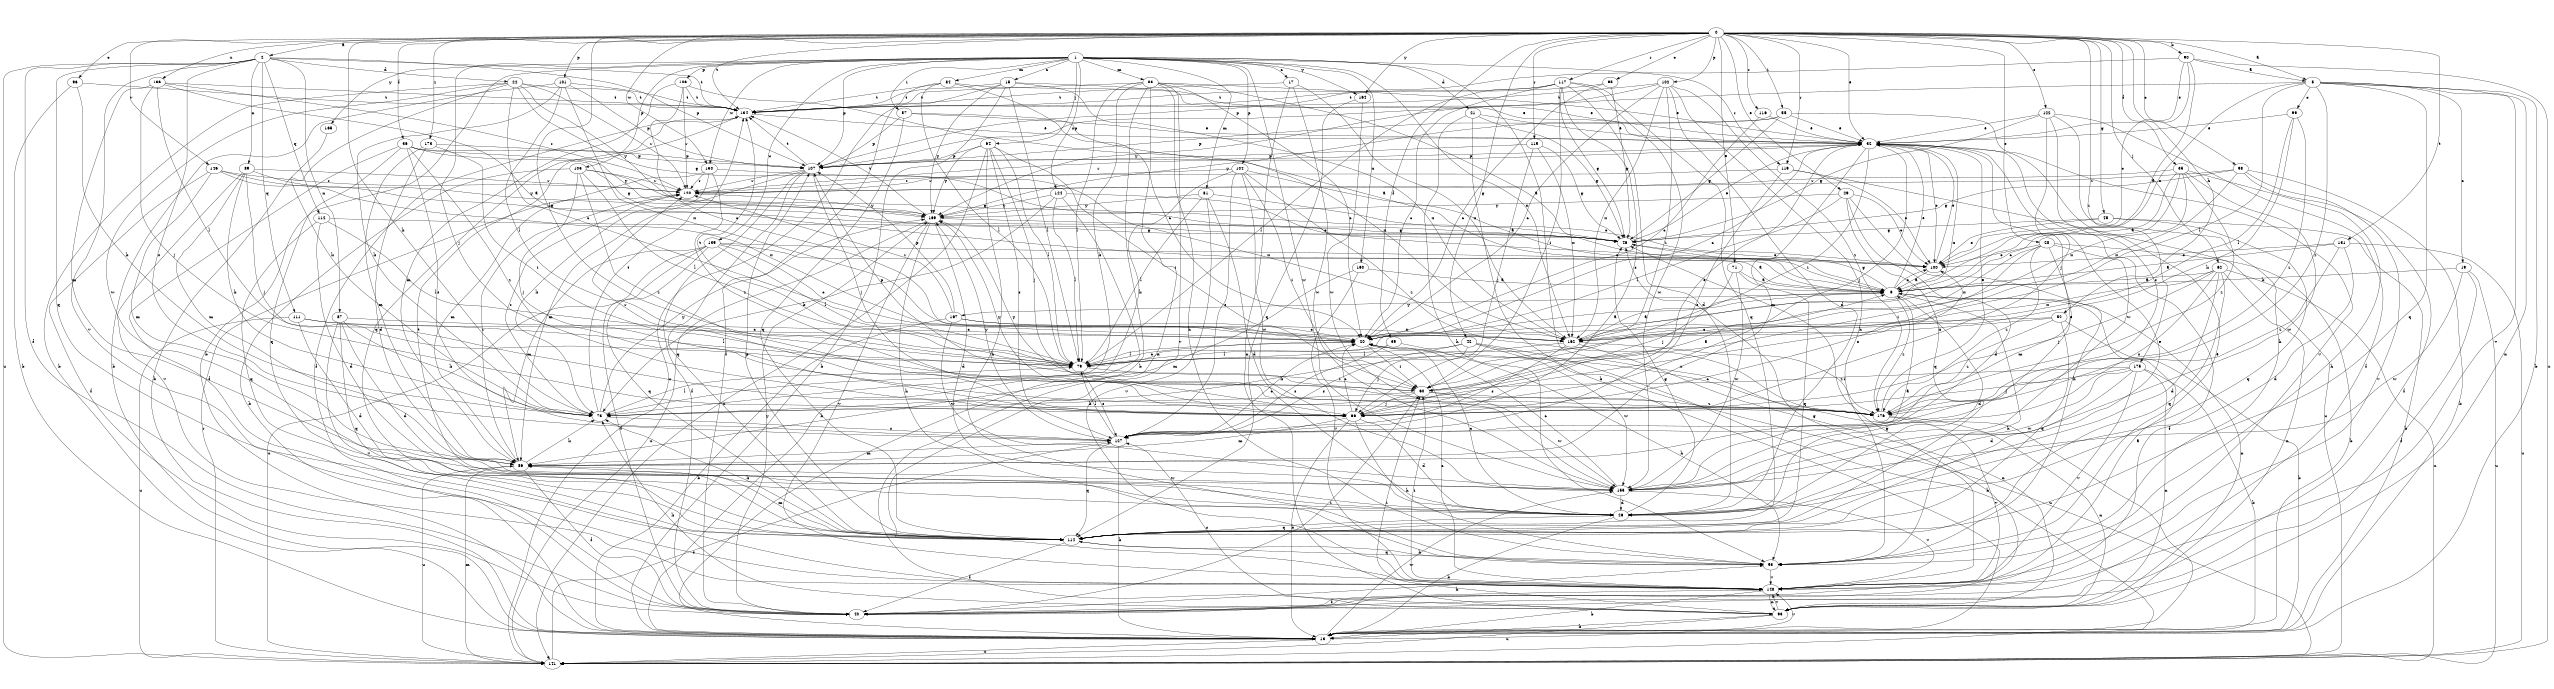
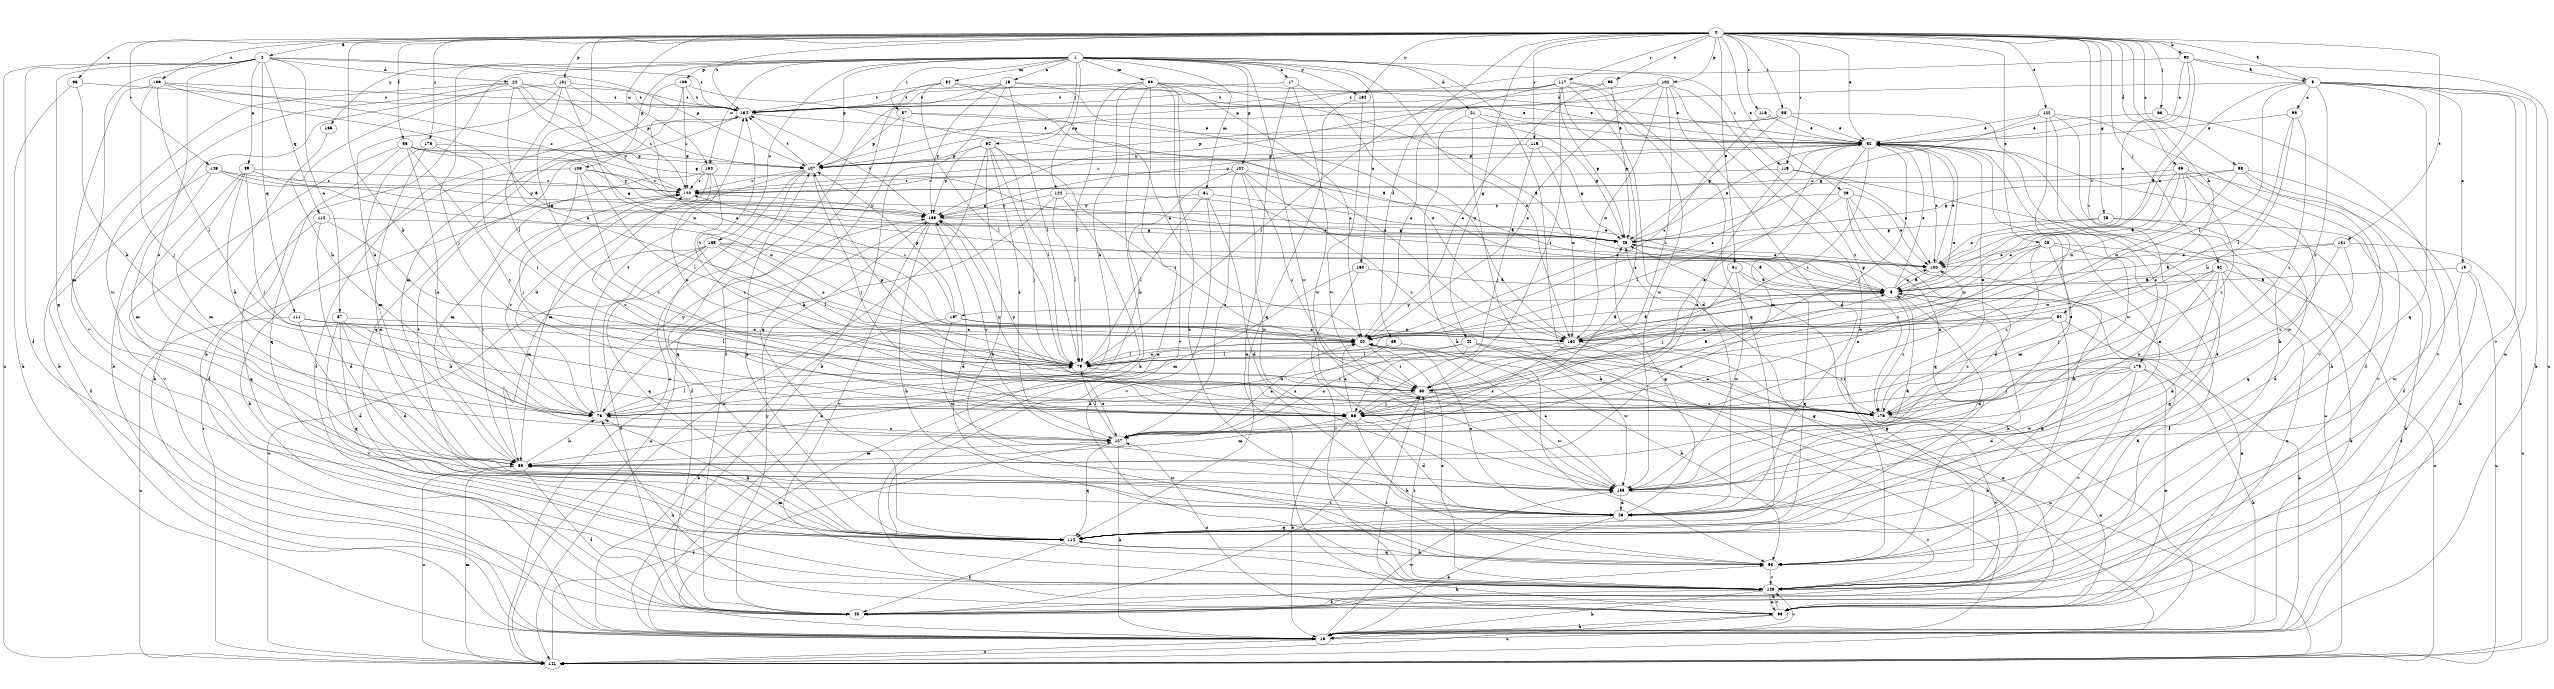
  strict digraph {
    0
    2
    5
    n4 [label=90]
    28
    29
-   31 [label=71]
+   31
    32
    35
    36
    39
    42
    45
    52
    55
    62
+   63
    73
    79
    95
    96
    98
    101
    102
    115
    116
    117
    119
    122
    131
    134
    136
    146
    150
    164
    173
    175
    107
    141
    22
    40
    87
    89
    111
    112
    114
    127
    148
    13
    19
    93
    99
    100
    176
    6
    60
    162
    86
    26
    53
    169
    66
    155
    20
    120
    46
    1
    15
    17
    21
    57
    64
    81
    83
    84
    104
    105
    106
    124
    139
    160
    165
    167
    0 -> 2 [label=a]
    0 -> 5 [label=a]
    0 -> n4 [label=b]
    0 -> 28 [label=e]
    0 -> 29 [label=e]
    0 -> 31 [label=e]
    0 -> 32 [label=e]
    0 -> 35 [label=f]
    0 -> 36 [label=f]
    0 -> 39 [label=f]
    0 -> 42 [label=g]
    0 -> 45 [label=g]
    0 -> 52 [label=h]
    0 -> 55 [label=i]
    0 -> 62 [label=j]
+   0 -> 63 [label=j]
    0 -> 73 [label=k]
    0 -> 79 [label=l]
    0 -> 95 [label=o]
    0 -> 96 [label=o]
    0 -> 98 [label=o]
    0 -> 101 [label=p]
    0 -> 102 [label=p]
    0 -> 115 [label=r]
    0 -> 116 [label=r]
    0 -> 117 [label=r]
    0 -> 119 [label=r]
    0 -> 122 [label=s]
    0 -> 131 [label=t]
    0 -> 134 [label=t]
    0 -> 136 [label=u]
    0 -> 146 [label=v]
    0 -> 150 [label=w]
    0 -> 164 [label=y]
    0 -> 173 [label=z]
    0 -> 175 [label=z]
    2 -> 134 [label=t]
    2 -> 107 [label=p]
    2 -> 141 [label=u]
    2 -> 22 [label=d]
    2 -> 40 [label=f]
    2 -> 87 [label=n]
    2 -> 89 [label=n]
    2 -> 111 [label=q]
    2 -> 112 [label=q]
    2 -> 114 [label=q]
    2 -> 127 [label=s]
    2 -> 148 [label=v]
    5 -> 79 [label=l]
    5 -> 107 [label=p]
    5 -> 114 [label=q]
    5 -> 148 [label=v]
    5 -> 13 [label=b]
    5 -> 19 [label=c]
    5 -> 93 [label=n]
    5 -> 99 [label=o]
    5 -> 100 [label=o]
    5 -> 176 [label=z]
    n4 -> 5 [label=a]
    n4 -> 32 [label=e]
    n4 -> 107 [label=p]
    n4 -> 141 [label=u]
    n4 -> 100 [label=o]
    n4 -> 6 [label=a]
    28 -> 40 [label=f]
    28 -> 13 [label=b]
    28 -> 100 [label=o]
    28 -> 176 [label=z]
    28 -> 60 [label=i]
    28 -> 162 [label=x]
    28 -> 86 [label=m]
    29 -> 79 [label=l]
    29 -> 114 [label=q]
    29 -> 100 [label=o]
    29 -> 26 [label=d]
    29 -> 53 [label=h]
    29 -> 169 [label=y]
    31 -> 114 [label=q]
    31 -> 6 [label=a]
    31 -> 66 [label=j]
    31 -> 155 [label=w]
    32 -> 107 [label=p]
    32 -> 100 [label=o]
    32 -> 60 [label=i]
    32 -> 162 [label=x]
    32 -> 86 [label=m]
    32 -> 66 [label=j]
    32 -> 155 [label=w]
    32 -> 20 [label=c]
    32 -> 120 [label=r]
    35 -> 176 [label=z]
    35 -> 6 [label=a]
    35 -> 162 [label=x]
    35 -> 53 [label=h]
    35 -> 155 [label=w]
    35 -> 20 [label=c]
    35 -> 120 [label=r]
    36 -> 107 [label=p]
    36 -> 40 [label=f]
    36 -> 114 [label=q]
    36 -> 127 [label=s]
    36 -> 176 [label=z]
    36 -> 169 [label=y]
    36 -> 46 [label=g]
    39 -> 79 [label=l]
    39 -> 127 [label=s]
    39 -> 53 [label=h]
    42 -> 79 [label=l]
    42 -> 141 [label=u]
    42 -> 127 [label=s]
    42 -> 13 [label=b]
    42 -> 66 [label=j]
    42 -> 155 [label=w]
    45 -> 114 [label=q]
    45 -> 13 [label=b]
    45 -> 100 [label=o]
    45 -> 46 [label=g]
    52 -> 114 [label=q]
    52 -> 13 [label=b]
    52 -> 176 [label=z]
    52 -> 162 [label=x]
    52 -> 20 [label=c]
    55 -> 32 [label=e]
    55 -> 107 [label=p]
    55 -> 148 [label=v]
    55 -> 169 [label=y]
    55 -> 46 [label=g]
    62 -> 141 [label=u]
    62 -> 114 [label=q]
    62 -> 127 [label=s]
    62 -> 93 [label=n]
    62 -> 6 [label=a]
    62 -> 162 [label=x]
    62 -> 26 [label=d]
    62 -> 66 [label=j]
+   63 -> 32 [label=e]
+   63 -> 148 [label=v]
    73 -> 79 [label=l]
    73 -> 134 [label=t]
    73 -> 127 [label=s]
    73 -> 169 [label=y]
    73 -> 120 [label=r]
    79 -> 134 [label=t]
    79 -> 127 [label=s]
    79 -> 60 [label=i]
    79 -> 20 [label=c]
    95 -> 134 [label=t]
    95 -> 20 [label=c]
    95 -> 46 [label=g]
    96 -> 73 [label=k]
    96 -> 134 [label=t]
    96 -> 13 [label=b]
    98 -> 40 [label=f]
    98 -> 148 [label=v]
    98 -> 13 [label=b]
    98 -> 162 [label=x]
    98 -> 120 [label=r]
    98 -> 46 [label=g]
    101 -> 73 [label=k]
    101 -> 79 [label=l]
    101 -> 134 [label=t]
    101 -> 107 [label=p]
    101 -> 13 [label=b]
    101 -> 162 [label=x]
    102 -> 134 [label=t]
    102 -> 176 [label=z]
    102 -> 60 [label=i]
    102 -> 162 [label=x]
    102 -> 26 [label=d]
    102 -> 53 [label=h]
    102 -> 169 [label=y]
    102 -> 20 [label=c]
    115 -> 107 [label=p]
    115 -> 162 [label=x]
    115 -> 66 [label=j]
    115 -> 46 [label=g]
    116 -> 32 [label=e]
    116 -> 20 [label=c]
    117 -> 79 [label=l]
    117 -> 134 [label=t]
    117 -> 114 [label=q]
    117 -> 127 [label=s]
    117 -> 60 [label=i]
    117 -> 26 [label=d]
    117 -> 155 [label=w]
    117 -> 20 [label=c]
    117 -> 46 [label=g]
    119 -> 141 [label=u]
    119 -> 127 [label=s]
    119 -> 100 [label=o]
    119 -> 120 [label=r]
    122 -> 32 [label=e]
    122 -> 40 [label=f]
    122 -> 127 [label=s]
    122 -> 53 [label=h]
    122 -> 66 [label=j]
    122 -> 46 [label=g]
    131 -> 141 [label=u]
    131 -> 100 [label=o]
    131 -> 176 [label=z]
    131 -> 6 [label=a]
    131 -> 26 [label=d]
    134 -> 32 [label=e]
    134 -> 40 [label=f]
    134 -> 114 [label=q]
    136 -> 79 [label=l]
    136 -> 134 [label=t]
    136 -> 6 [label=a]
    136 -> 86 [label=m]
    136 -> 66 [label=j]
    136 -> 120 [label=r]
    146 -> 40 [label=f]
    146 -> 162 [label=x]
    146 -> 86 [label=m]
    146 -> 120 [label=r]
    146 -> 46 [label=g]
    150 -> 73 [label=k]
    150 -> 176 [label=z]
-   150 -> 162 [label=x]
+   150 -> 60 [label=x]
    150 -> 86 [label=m]
    150 -> 120 [label=r]
    164 -> 114 [label=q]
    164 -> 155 [label=w]
    173 -> 107 [label=p]
    173 -> 60 [label=i]
    173 -> 86 [label=m]
    173 -> 26 [label=d]
    175 -> 148 [label=v]
    175 -> 13 [label=b]
    175 -> 93 [label=n]
    175 -> 60 [label=i]
    175 -> 26 [label=d]
    175 -> 66 [label=j]
    175 -> 155 [label=w]
    107 -> 134 [label=t]
    107 -> 40 [label=f]
    107 -> 114 [label=q]
    107 -> 86 [label=m]
    107 -> 66 [label=j]
    107 -> 120 [label=r]
    141 -> 127 [label=s]
    141 -> 86 [label=m]
    141 -> 120 [label=r]
    22 -> 73 [label=k]
    22 -> 134 [label=t]
    22 -> 13 [label=b]
    22 -> 169 [label=y]
    22 -> 155 [label=w]
    22 -> 20 [label=c]
    22 -> 120 [label=r]
    22 -> 46 [label=g]
    40 -> 60 [label=i]
    40 -> 53 [label=h]
    40 -> 169 [label=y]
    40 -> 46 [label=g]
    87 -> 73 [label=k]
    87 -> 114 [label=q]
    87 -> 148 [label=v]
    87 -> 26 [label=d]
    87 -> 20 [label=c]
    89 -> 73 [label=k]
    89 -> 148 [label=v]
    89 -> 86 [label=m]
    89 -> 169 [label=y]
    89 -> 66 [label=j]
    89 -> 120 [label=r]
    111 -> 79 [label=l]
    111 -> 141 [label=u]
    111 -> 26 [label=d]
    111 -> 20 [label=c]
    112 -> 79 [label=l]
    112 -> 114 [label=q]
    112 -> 26 [label=d]
    112 -> 46 [label=g]
    114 -> 32 [label=e]
    114 -> 73 [label=k]
    114 -> 134 [label=t]
    114 -> 107 [label=p]
    114 -> 40 [label=f]
    114 -> 86 [label=m]
    114 -> 53 [label=h]
    127 -> 79 [label=l]
    127 -> 114 [label=q]
    127 -> 13 [label=b]
    127 -> 86 [label=m]
    127 -> 169 [label=y]
    127 -> 20 [label=c]
    148 -> 40 [label=f]
    148 -> 13 [label=b]
    148 -> 93 [label=n]
    148 -> 6 [label=a]
    148 -> 60 [label=i]
    148 -> 20 [label=c]
    148 -> 46 [label=g]
    13 -> 141 [label=u]
    13 -> 148 [label=v]
    13 -> 155 [label=w]
    19 -> 141 [label=u]
    19 -> 40 [label=f]
-   19 -> 6 [label=k]
+   19 -> 6 [label=a]
    19 -> 155 [label=w]
    93 -> 73 [label=k]
    93 -> 141 [label=u]
    93 -> 127 [label=s]
    93 -> 148 [label=v]
    93 -> 13 [label=b]
    93 -> 60 [label=i]
    99 -> 32 [label=e]
    99 -> 73 [label=k]
    99 -> 79 [label=l]
    99 -> 176 [label=z]
    100 -> 32 [label=e]
    100 -> 6 [label=a]
    176 -> 32 [label=e]
    176 -> 148 [label=v]
    176 -> 93 [label=n]
    176 -> 169 [label=y]
    176 -> 20 [label=c]
    6 -> 32 [label=e]
    6 -> 93 [label=n]
    6 -> 100 [label=o]
    6 -> 176 [label=z]
    6 -> 26 [label=d]
    6 -> 53 [label=h]
    6 -> 46 [label=g]
    6 -> 167 [label=y]
    60 -> 73 [label=k]
    60 -> 107 [label=p]
    60 -> 176 [label=z]
    60 -> 6 [label=a]
    60 -> 66 [label=j]
    60 -> 155 [label=w]
    162 -> 73 [label=k]
    162 -> 127 [label=s]
    162 -> 93 [label=n]
    162 -> 176 [label=z]
    162 -> 6 [label=a]
    86 -> 73 [label=k]
    86 -> 141 [label=u]
    86 -> 40 [label=f]
    86 -> 155 [label=w]
    86 -> 120 [label=r]
    26 -> 114 [label=q]
    26 -> 13 [label=b]
    26 -> 20 [label=c]
    26 -> 46 [label=g]
    53 -> 32 [label=e]
    53 -> 114 [label=q]
    53 -> 148 [label=v]
    169 -> 134 [label=t]
    169 -> 141 [label=u]
    169 -> 148 [label=v]
    169 -> 26 [label=d]
    169 -> 53 [label=h]
    169 -> 46 [label=g]
    66 -> 32 [label=e]
    66 -> 13 [label=b]
    66 -> 100 [label=o]
    66 -> 86 [label=m]
    66 -> 26 [label=d]
    66 -> 53 [label=h]
    66 -> 169 [label=y]
    66 -> 20 [label=c]
    66 -> 120 [label=r]
    155 -> 32 [label=e]
    155 -> 148 [label=v]
    155 -> 6 [label=a]
    155 -> 26 [label=d]
    155 -> 20 [label=c]
    20 -> 79 [label=l]
    20 -> 6 [label=a]
    20 -> 60 [label=i]
    120 -> 169 [label=y]
    46 -> 32 [label=e]
    46 -> 100 [label=o]
    1 -> 119 [label=r]
    1 -> 150 [label=w]
    1 -> 164 [label=y]
    1 -> 107 [label=p]
    1 -> 141 [label=u]
    1 -> 13 [label=b]
    1 -> 162 [label=x]
    1 -> 66 [label=j]
    1 -> 155 [label=w]
    1 -> 15 [label=c]
    1 -> 17 [label=c]
    1 -> 21 [label=d]
    1 -> 57 [label=i]
    1 -> 64 [label=j]
    1 -> 81 [label=m]
    1 -> 83 [label=m]
    1 -> 84 [label=m]
    1 -> 104 [label=p]
    1 -> 105 [label=p]
    1 -> 106 [label=p]
    1 -> 124 [label=s]
    1 -> 139 [label=u]
    1 -> 160 [label=x]
    1 -> 165 [label=y]
    15 -> 32 [label=e]
    15 -> 79 [label=l]
    15 -> 134 [label=t]
    15 -> 141 [label=u]
    15 -> 13 [label=b]
    15 -> 162 [label=x]
    15 -> 169 [label=y]
    17 -> 134 [label=t]
    17 -> 93 [label=n]
    17 -> 162 [label=x]
    17 -> 155 [label=w]
    21 -> 32 [label=e]
    21 -> 13 [label=b]
    21 -> 53 [label=h]
    21 -> 46 [label=g]
    57 -> 32 [label=e]
    57 -> 107 [label=p]
    57 -> 114 [label=q]
    57 -> 162 [label=x]
    64 -> 79 [label=l]
    64 -> 107 [label=p]
    64 -> 141 [label=u]
    64 -> 127 [label=s]
    64 -> 60 [label=i]
    64 -> 53 [label=h]
    64 -> 169 [label=y]
    64 -> 66 [label=j]
    81 -> 79 [label=l]
    81 -> 148 [label=v]
    81 -> 100 [label=o]
    81 -> 26 [label=d]
    81 -> 169 [label=y]
    83 -> 32 [label=e]
    83 -> 73 [label=k]
    83 -> 79 [label=l]
    83 -> 134 [label=t]
    83 -> 148 [label=v]
    83 -> 13 [label=b]
    83 -> 93 [label=n]
    83 -> 6 [label=a]
    83 -> 53 [label=h]
    83 -> 20 [label=c]
    84 -> 32 [label=e]
    84 -> 79 [label=l]
    84 -> 134 [label=t]
    84 -> 40 [label=f]
    84 -> 20 [label=c]
    104 -> 73 [label=k]
    104 -> 127 [label=s]
    104 -> 176 [label=z]
    104 -> 6 [label=a]
    104 -> 60 [label=i]
    104 -> 155 [label=w]
    104 -> 120 [label=r]
    105 -> 79 [label=l]
    105 -> 13 [label=b]
    105 -> 176 [label=z]
    105 -> 66 [label=j]
    105 -> 120 [label=r]
    105 -> 46 [label=g]
    106 -> 134 [label=t]
    106 -> 6 [label=a]
    106 -> 86 [label=m]
    106 -> 20 [label=c]
    106 -> 120 [label=r]
    124 -> 73 [label=k]
    124 -> 79 [label=l]
    124 -> 13 [label=b]
    124 -> 100 [label=o]
    124 -> 169 [label=y]
    139 -> 79 [label=l]
    139 -> 141 [label=u]
    139 -> 40 [label=f]
    139 -> 114 [label=q]
    139 -> 100 [label=o]
    139 -> 6 [label=a]
    139 -> 86 [label=m]
    139 -> 20 [label=c]
    160 -> 148 [label=v]
    160 -> 6 [label=a]
    160 -> 86 [label=m]
    165 -> 13 [label=b]
    167 -> 107 [label=p]
    167 -> 13 [label=b]
    167 -> 162 [label=x]
    167 -> 155 [label=w]
    167 -> 20 [label=c]
    167 -> 120 [label=r]
  }
